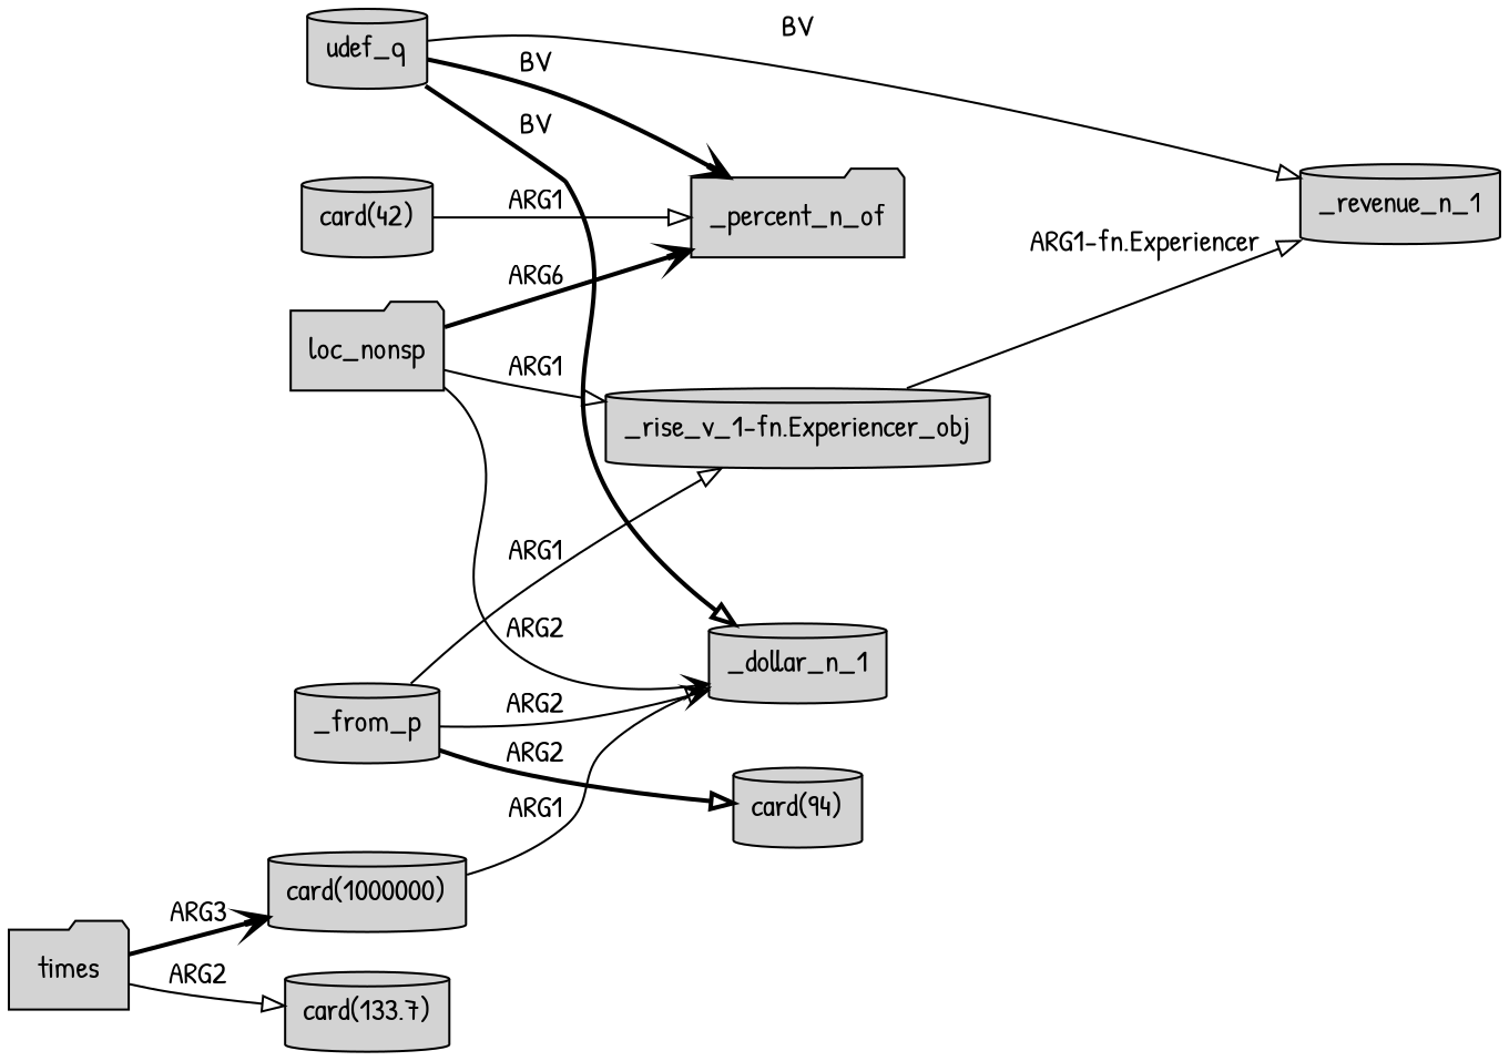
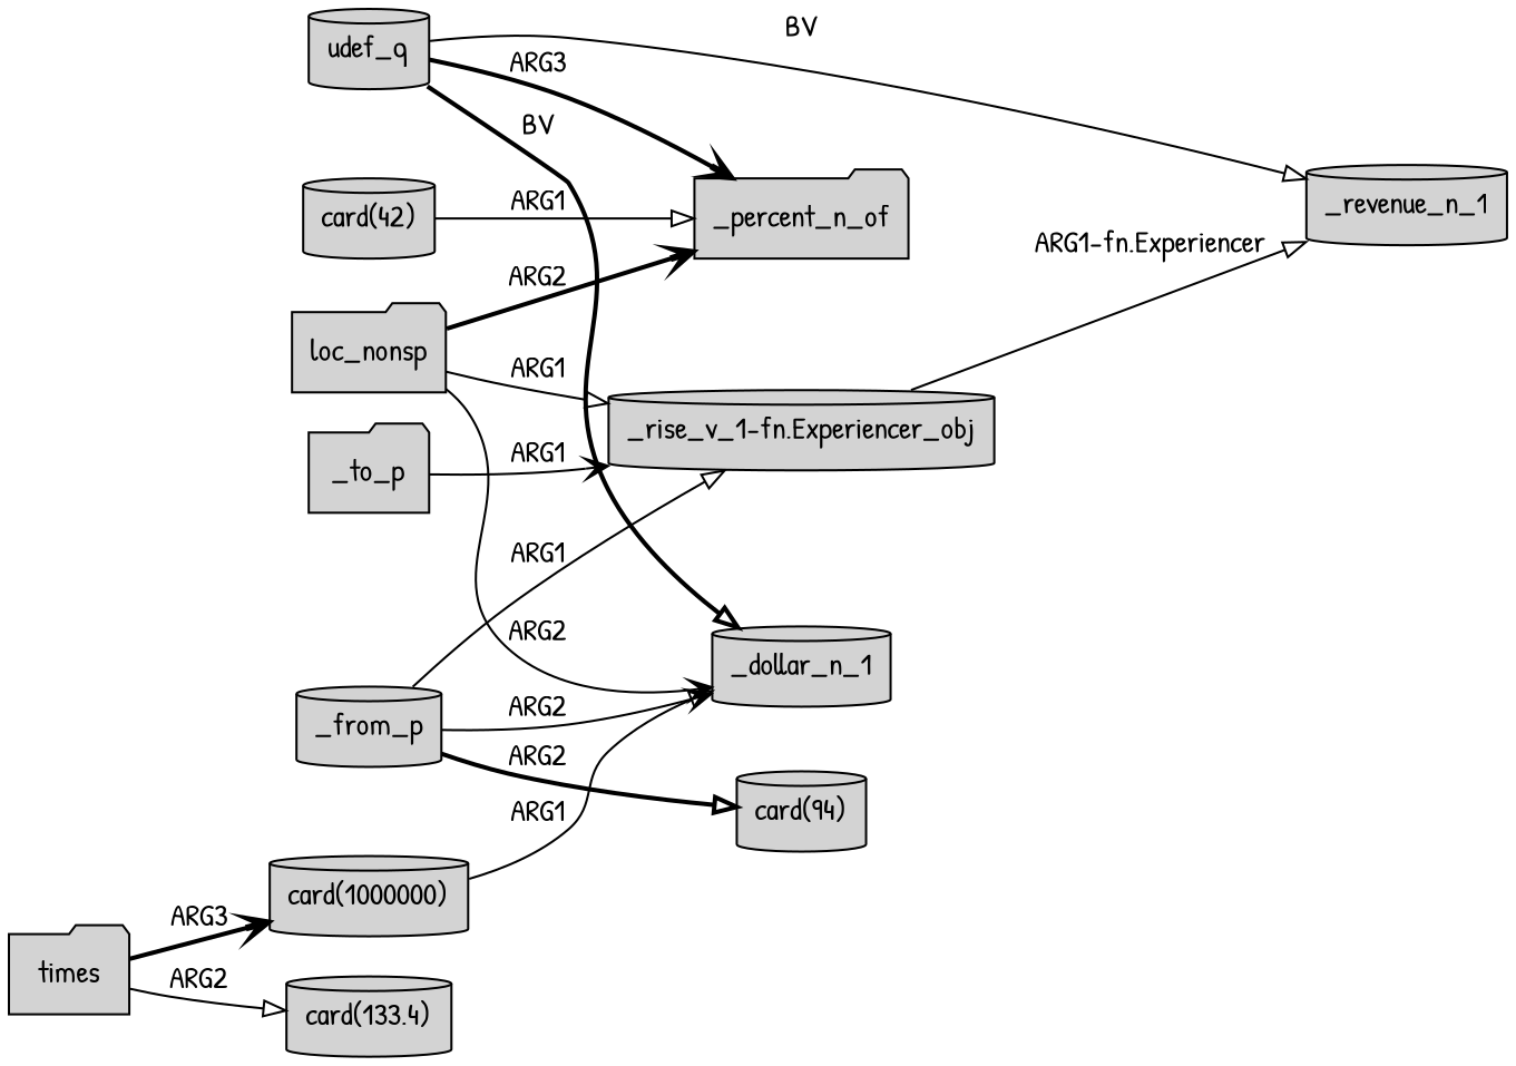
  digraph {
    fontname="Patrick Hand"
    rankdir=LR
    node [fontname="Patrick Hand" shape=cylinder style=filled]
    edge [arrowhead=onormal fontname="Patrick Hand" style=solid]
    "card(1000000)"
    _dollar_n_1
    udef_q
    _revenue_n_1
    _percent_n_of [shape=folder]
+   _to_p [shape=folder]
    "_rise_v_1-fn.Experiencer_obj"
    loc_nonsp [shape=folder]
    times [shape=folder]
-   "card(133.7)"
+   "card(133.7)" [label="card(133.4)"]
    "card(42)"
    _from_p
    "card(94)"
    "card(1000000)" -> _dollar_n_1 [label=ARG1]
    udef_q -> _dollar_n_1 [label=BV style=bold]
    udef_q -> _revenue_n_1 [label=BV]
-   udef_q -> _percent_n_of [arrowhead=vee label=BV style=bold]
+   udef_q -> _percent_n_of [arrowhead=vee label=ARG3 style=bold]
+   _to_p -> "_rise_v_1-fn.Experiencer_obj" [arrowhead=vee label=ARG1]
    "_rise_v_1-fn.Experiencer_obj" -> _revenue_n_1 [label="ARG1-fn.Experiencer"]
    loc_nonsp -> _dollar_n_1 [arrowhead=vee label=ARG2]
-   loc_nonsp -> _percent_n_of [arrowhead=vee label=ARG6 style=bold]
+   loc_nonsp -> _percent_n_of [arrowhead=vee label=ARG2 style=bold]
    loc_nonsp -> "_rise_v_1-fn.Experiencer_obj" [label=ARG1]
    times -> "card(1000000)" [arrowhead=vee label=ARG3 style=bold]
    times -> "card(133.7)" [label=ARG2]
    "card(42)" -> _percent_n_of [label=ARG1]
    _from_p -> _dollar_n_1 [arrowhead=vee label=ARG2]
    _from_p -> "_rise_v_1-fn.Experiencer_obj" [label=ARG1]
    _from_p -> "card(94)" [label=ARG2 style=bold]
  }
